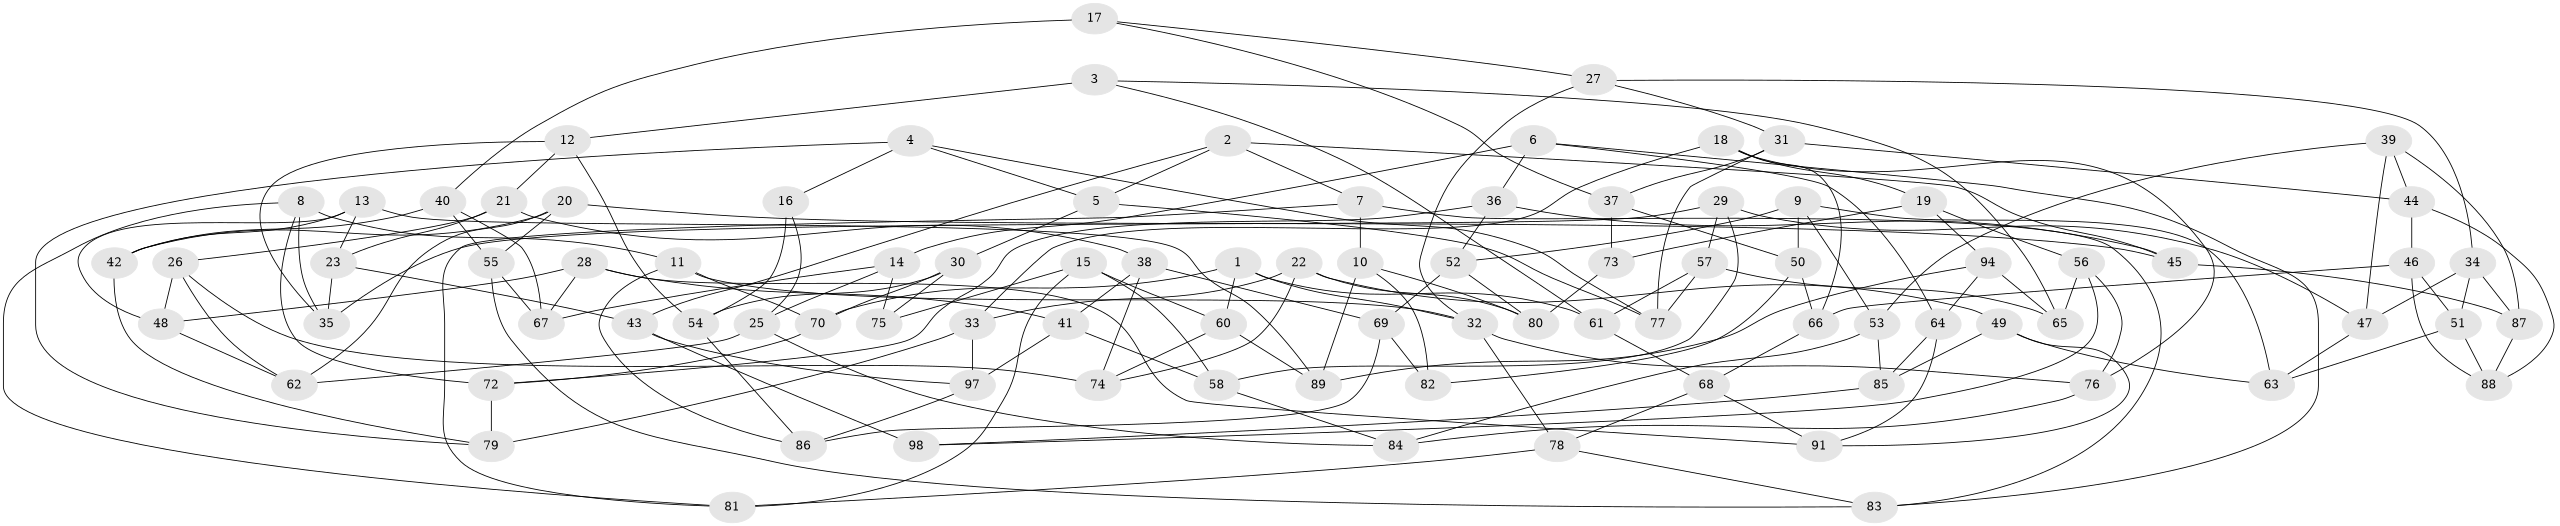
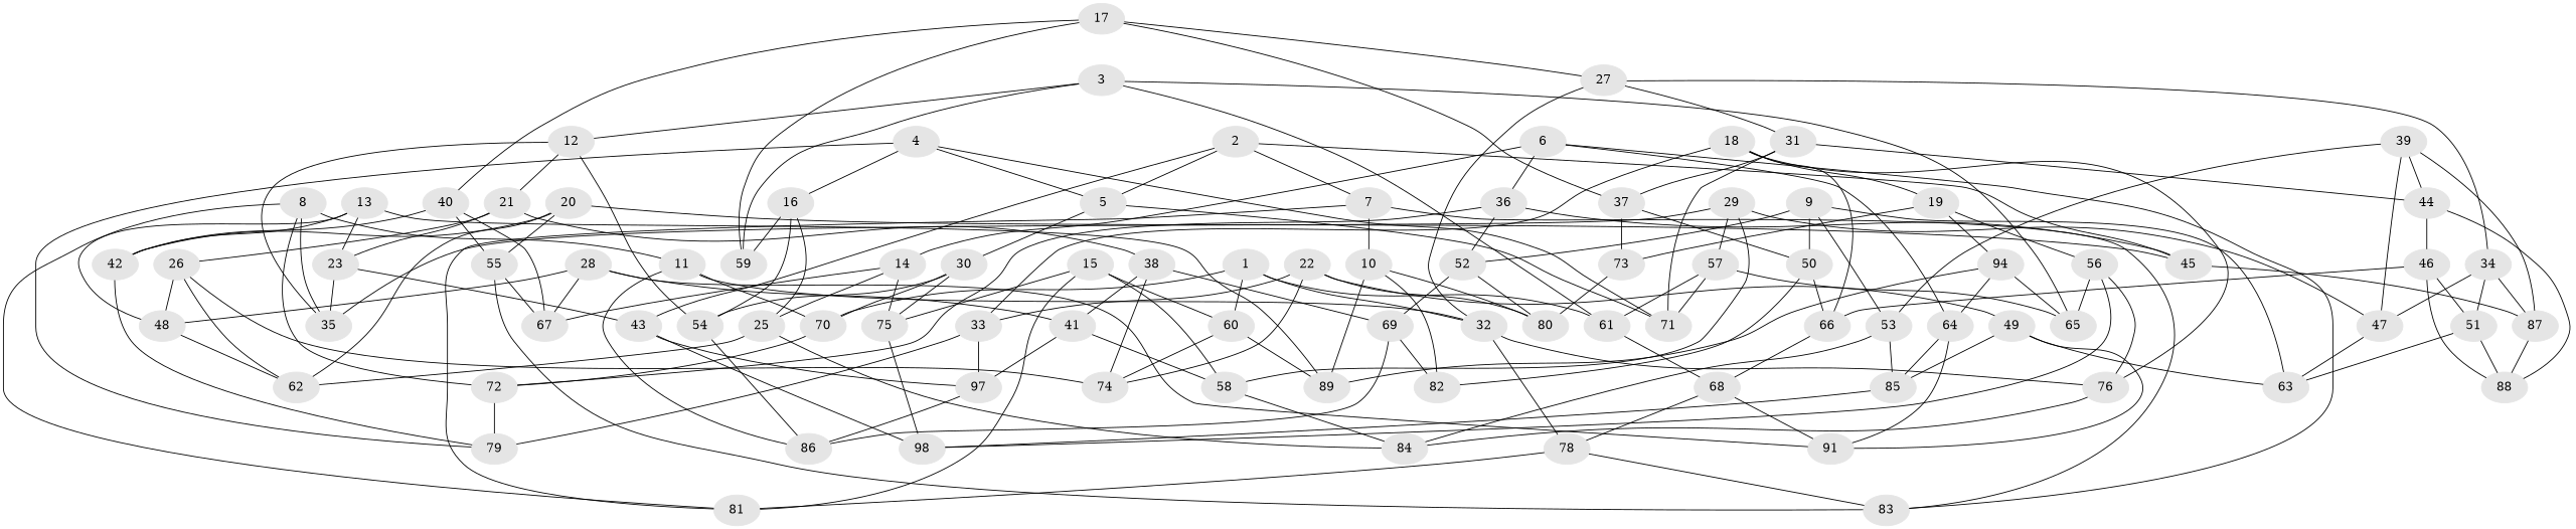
  graph {
    node [color=gray90 style=filled]
    1
    32
    60
    61
    70
    76
    78
    89
    74
    68
    72
    2
    5
    7
    43
    45
-   71 [label=77]
+   71
    30
    83
    10
    81
    n22 [label=97]
    n23 [label=98]
    87
    3
    12
+   59
    65
    35
    21
    54
    4
    16
    79
    25
    75
    6
    14
    36
    64
    67
    52
    91
    85
    80
    82
    8
    11
    86
    9
    50
    53
    63
    66
    69
    84
    23
    26
    38
    13
    42
    48
    62
    15
    58
    17
    27
    37
    40
    31
    34
    73
    55
    18
    19
    33
    n77 [label=94]
    56
    20
    41
    22
    49
    44
    47
    51
    28
    29
    57
    46
    88
    39
    1 -- 32
    1 -- 60
    1 -- 61
    1 -- 70
    32 -- 76
    32 -- 78
    60 -- 89
    60 -- 74
    61 -- 68
    70 -- 72
    76 -- 84
    78 -- 83
    78 -- 81
    68 -- 78
    68 -- 91
    72 -- 79
    2 -- 5
    2 -- 7
    2 -- 43
    2 -- 45
    5 -- 71
    5 -- 30
    7 -- 83
    7 -- 10
    7 -- 81
    43 -- n22
    43 -- n23
    45 -- 87
    30 -- 70
    30 -- 54
    30 -- 75
    10 -- 89
    10 -- 80
    10 -- 82
    n22 -- 86
    87 -- 88
    3 -- 61
    3 -- 12
+   3 -- 59
    3 -- 65
    12 -- 35
    12 -- 21
    12 -- 54
    21 -- 23
    21 -- 26
    21 -- 38
    54 -- 86
    4 -- 5
    4 -- 71
    4 -- 16
    4 -- 79
+   16 -- 59
    16 -- 54
    16 -- 25
    25 -- 84
    25 -- 62
+   75 -- n23
    6 -- 83
    6 -- 14
    6 -- 36
    6 -- 64
    14 -- 25
    14 -- 75
    14 -- 67
    36 -- 72
    36 -- 45
    36 -- 52
    64 -- 91
    64 -- 85
    52 -- 80
    52 -- 69
    85 -- n23
    8 -- 72
    8 -- 81
    8 -- 35
    8 -- 11
    11 -- 32
    11 -- 70
    11 -- 86
    9 -- 52
    9 -- 50
    9 -- 53
    9 -- 63
    50 -- 82
    50 -- 66
    53 -- 85
    53 -- 84
    66 -- 68
    69 -- 82
    69 -- 86
    23 -- 43
    23 -- 35
    26 -- 74
    26 -- 48
    26 -- 62
    38 -- 74
    38 -- 69
    38 -- 41
    13 -- 89
    13 -- 23
    13 -- 42
    13 -- 48
    42 -- 79
    48 -- 62
    15 -- 60
    15 -- 81
    15 -- 75
    15 -- 58
    58 -- 84
+   17 -- 59
    17 -- 27
    17 -- 37
    17 -- 40
    27 -- 32
    27 -- 31
    27 -- 34
    37 -- 50
    37 -- 73
    40 -- 67
    40 -- 42
    40 -- 55
    31 -- 71
    31 -- 37
    31 -- 44
    34 -- 87
    34 -- 47
    34 -- 51
    73 -- 80
    55 -- 83
    55 -- 67
    18 -- 76
    18 -- 66
    18 -- 19
    18 -- 33
    19 -- 73
    19 -- n77
    19 -- 56
    33 -- n22
    33 -- 79
    n77 -- 89
    n77 -- 65
    n77 -- 64
    56 -- 76
    56 -- n23
    56 -- 65
    20 -- 45
    20 -- 42
    20 -- 62
    20 -- 55
    41 -- n22
    41 -- 58
    22 -- 74
    22 -- 80
    22 -- 33
    22 -- 49
    49 -- 91
    49 -- 85
    49 -- 63
    44 -- 46
    44 -- 88
    47 -- 63
    51 -- 63
    51 -- 88
    28 -- 67
    28 -- 91
    28 -- 48
    28 -- 41
    29 -- 35
    29 -- 58
    29 -- 47
    29 -- 57
    57 -- 61
    57 -- 71
    57 -- 65
    46 -- 66
    46 -- 51
    46 -- 88
    39 -- 87
    39 -- 53
    39 -- 44
    39 -- 47
  }
